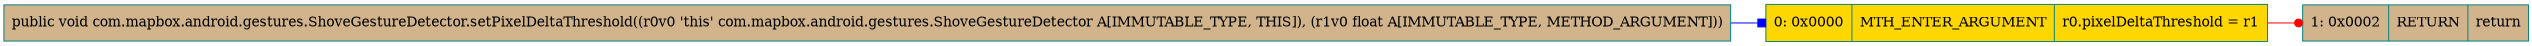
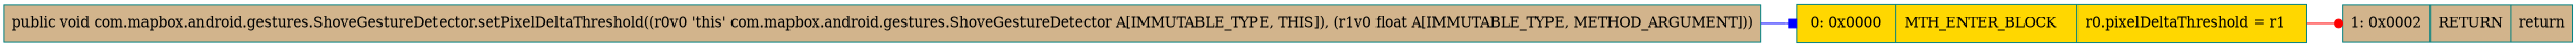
  digraph {
    rankdir=LR
    node [shape=record style=filled fillcolor=tan color=teal]
-   n1 [label="{0\:\ 0x0000|MTH_ENTER_ARGUMENT\l|r0.pixelDeltaThreshold = r1\l}" fillcolor=gold]
+   n1 [label="{0\:\ 0x0000|MTH_ENTER_BLOCK\l|r0.pixelDeltaThreshold = r1\l}" fillcolor=gold]
    n2 [label="{1\:\ 0x0002|RETURN\l|return\l}"]
    n3 [label="{public void com.mapbox.android.gestures.ShoveGestureDetector.setPixelDeltaThreshold((r0v0 'this' com.mapbox.android.gestures.ShoveGestureDetector A[IMMUTABLE_TYPE, THIS]), (r1v0 float A[IMMUTABLE_TYPE, METHOD_ARGUMENT])) }"]
    n1 -> n2 [color=red arrowhead=dot]
    n3 -> n1 [color=blue arrowhead=box]
  }
